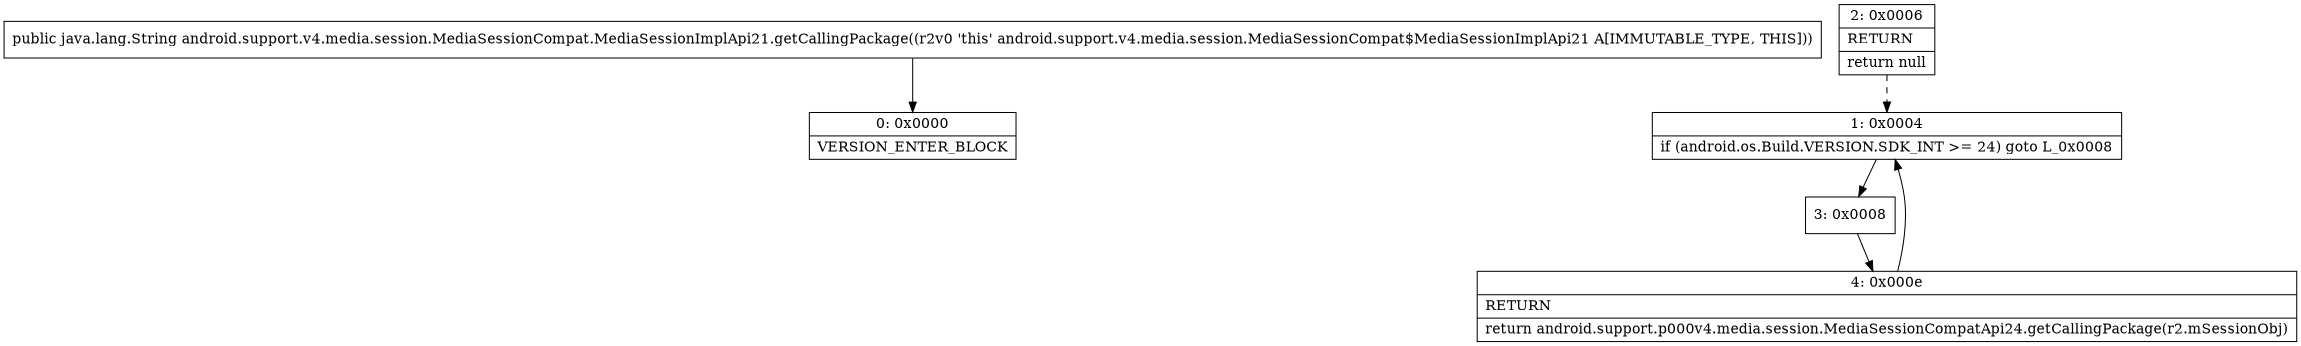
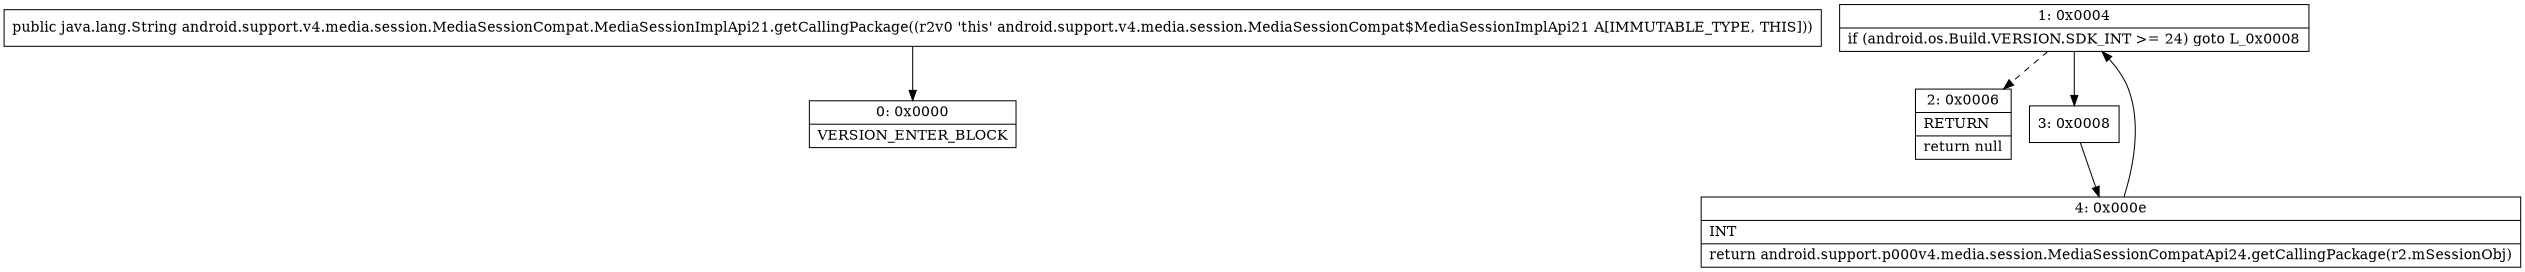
  digraph {
    node [shape=record]
    n1 [label="{0\:\ 0x0000|VERSION_ENTER_BLOCK\l}"]
    n2 [label="{1\:\ 0x0004|if (android.os.Build.VERSION.SDK_INT \>= 24) goto L_0x0008\l}"]
    n3 [label="{2\:\ 0x0006|RETURN\l|return null\l}"]
    n4 [label="{3\:\ 0x0008}"]
-   n5 [label="{4\:\ 0x000e|RETURN\l|return android.support.p000v4.media.session.MediaSessionCompatApi24.getCallingPackage(r2.mSessionObj)\l}"]
+   n5 [label="{4\:\ 0x000e|INT\l|return android.support.p000v4.media.session.MediaSessionCompatApi24.getCallingPackage(r2.mSessionObj)\l}"]
    n6 [label="{public java.lang.String android.support.v4.media.session.MediaSessionCompat.MediaSessionImplApi21.getCallingPackage((r2v0 'this' android.support.v4.media.session.MediaSessionCompat$MediaSessionImplApi21 A[IMMUTABLE_TYPE, THIS])) }"]
-   n3 -> n2 [style=dashed]
+   n2 -> n3 [style=dashed]
    n2 -> n4
    n4 -> n5
    n5 -> n2
    n6 -> n1
  }
